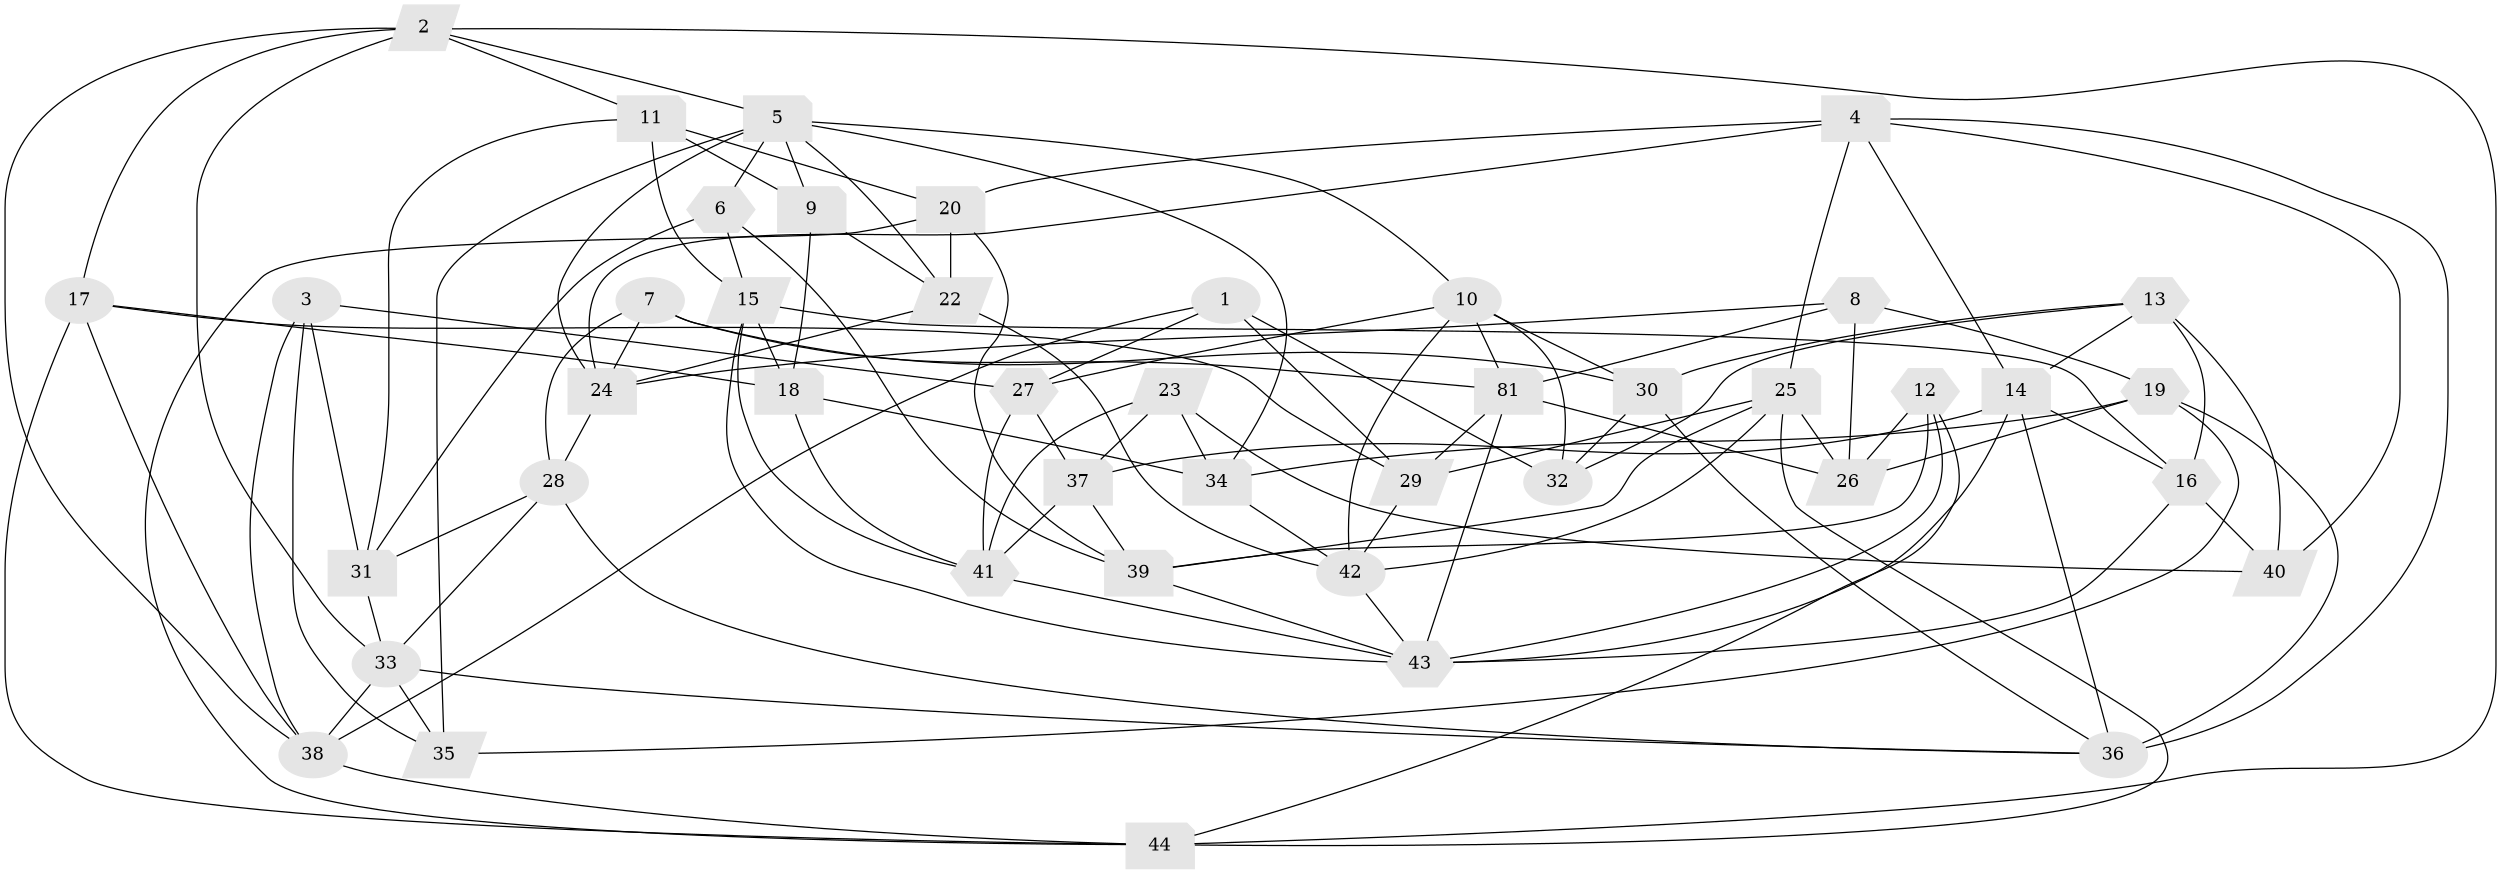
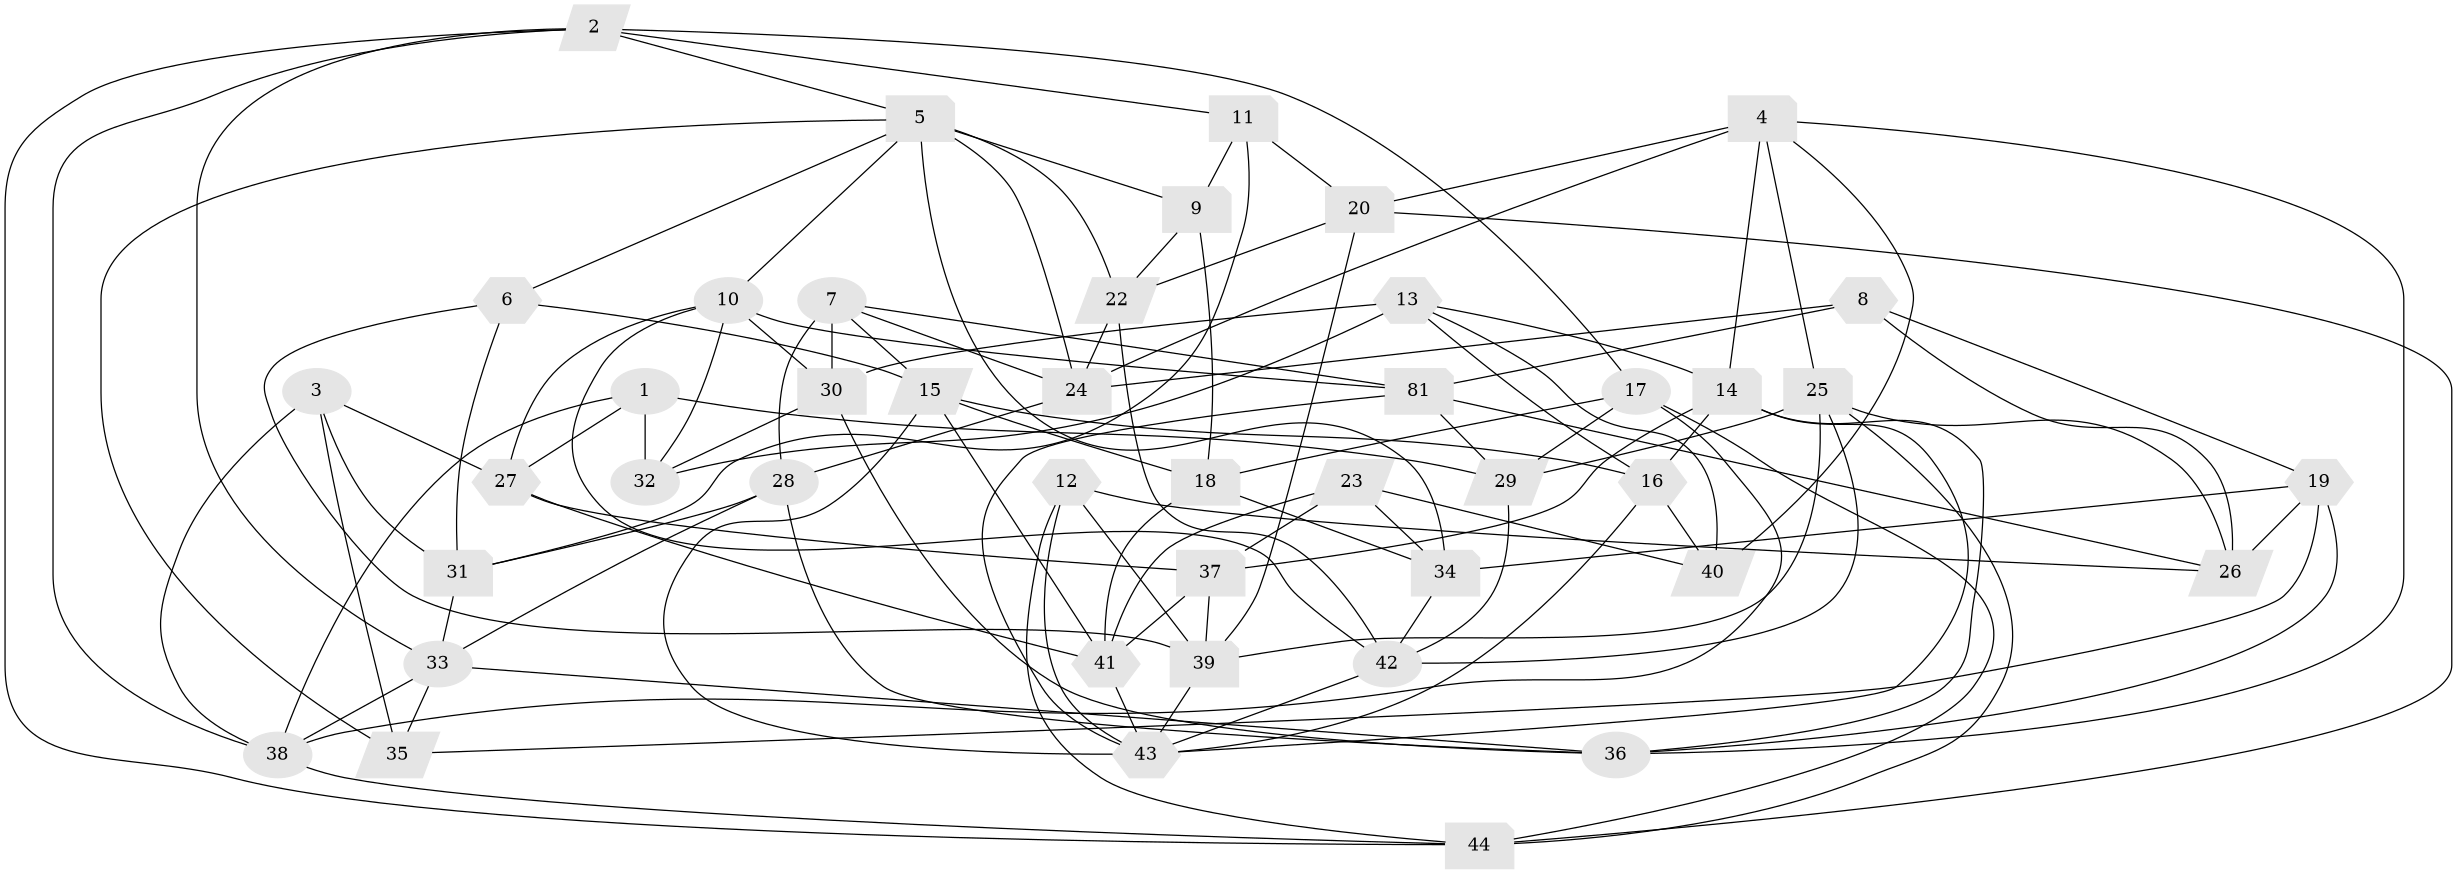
  graph {
    node [color=gray90 shape=note style=filled]
    edge [weight=1.0]
    1 [shape=ellipse]
    27 [shape=hexagon]
    29 [shape=parallelogram]
    32 [shape=ellipse]
    38 [shape=ellipse]
    22 [shape=parallelogram]
    9
    18
    37
    41 [shape=hexagon]
    42 [shape=ellipse]
    44
    2 [shape=parallelogram]
    5
    11
    17 [shape=ellipse]
    33 [shape=ellipse]
    35 [shape=parallelogram]
    24
    6 [shape=hexagon]
    10 [shape=ellipse]
    34
    31
    20
    15 [shape=parallelogram]
    36 [shape=ellipse]
    3 [shape=ellipse]
    4
    14
    25
    40 [shape=parallelogram]
    43 [shape=hexagon]
    16 [shape=hexagon]
    39
    28 [shape=ellipse]
    26 [shape=parallelogram]
    n37 [label=81]
    30
    7 [shape=ellipse]
    8 [shape=hexagon]
    19 [shape=hexagon]
    12 [shape=hexagon]
    13 [shape=hexagon]
    23 [shape=parallelogram]
    1 -- 27
    1 -- 29 [weight=2.0]
    1 -- 32
    1 -- 38
    27 -- 37 [weight=2.0]
    27 -- 41
    29 -- 42
    38 -- 44
    22 -- 42
    22 -- 24
    9 -- 22
    9 -- 18
    18 -- 41
    18 -- 34
    37 -- 41
    37 -- 39 [weight=2.0]
    41 -- 43
    42 -- 43
    2 -- 38
    2 -- 44
    2 -- 5
    2 -- 11
    2 -- 17
    2 -- 33
    5 -- 22
    5 -- 9
    5 -- 35
    5 -- 24
    5 -- 6
    5 -- 10
    5 -- 34
    11 -- 9
    11 -- 31
    11 -- 20
-   11 -- 15
+   7 -- 15
    17 -- 29
    17 -- 38
    17 -- 18 [weight=2.0]
    17 -- 44
    33 -- 38
    33 -- 35
    33 -- 36
    24 -- 28
    6 -- 31
    6 -- 15
    6 -- 39
    10 -- 27
    10 -- 32
    10 -- 42
    10 -- n37
    10 -- 30
    34 -- 42
    31 -- 33
    20 -- 22 [weight=2.0]
    20 -- 44
    20 -- 39
    15 -- 18
    15 -- 41
    15 -- 43
    15 -- 16
    3 -- 27
    3 -- 38
    3 -- 35 [weight=2.0]
    3 -- 31 [weight=2.0]
    4 -- 24
    4 -- 20
    4 -- 36
    4 -- 14
    4 -- 25
    4 -- 40
    14 -- 37
    14 -- 36
    14 -- 43
    14 -- 16
    25 -- 29
    25 -- 42
    25 -- 44
    25 -- 39
    25 -- 26
    16 -- 40
    16 -- 43
    39 -- 43
    28 -- 33
    28 -- 31
    28 -- 36
    n37 -- 29
    n37 -- 43
    n37 -- 26
    30 -- 32
    30 -- 36
    7 -- 24
    7 -- 28 [weight=2.0]
    7 -- n37
    7 -- 30 [weight=2.0]
    8 -- 24
    8 -- 26
    8 -- n37
    8 -- 19
    19 -- 35 [weight=2.0]
    19 -- 34
    19 -- 36
    19 -- 26
    12 -- 44
    12 -- 43
    12 -- 39 [weight=2.0]
    12 -- 26 [weight=2.0]
    13 -- 32
    13 -- 14
    13 -- 40
    13 -- 16 [weight=2.0]
    13 -- 30
    23 -- 37 [weight=2.0]
    23 -- 41
    23 -- 34 [weight=2.0]
    23 -- 40
  }
